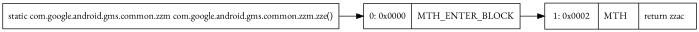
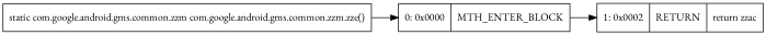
  digraph {
    rankdir=LR
    fontname="EB Garamond"
    node [shape=record fontname="EB Garamond"]
    edge [fontname="EB Garamond"]
    n1 [label="{0\:\ 0x0000|MTH_ENTER_BLOCK\l}"]
-   n2 [label="{1\:\ 0x0002|MTH\l|return zzac\l}"]
+   n2 [label="{1\:\ 0x0002|RETURN\l|return zzac\l}"]
    n3 [label="{static com.google.android.gms.common.zzm com.google.android.gms.common.zzm.zze() }"]
    n1 -> n2
    n3 -> n1
  }
